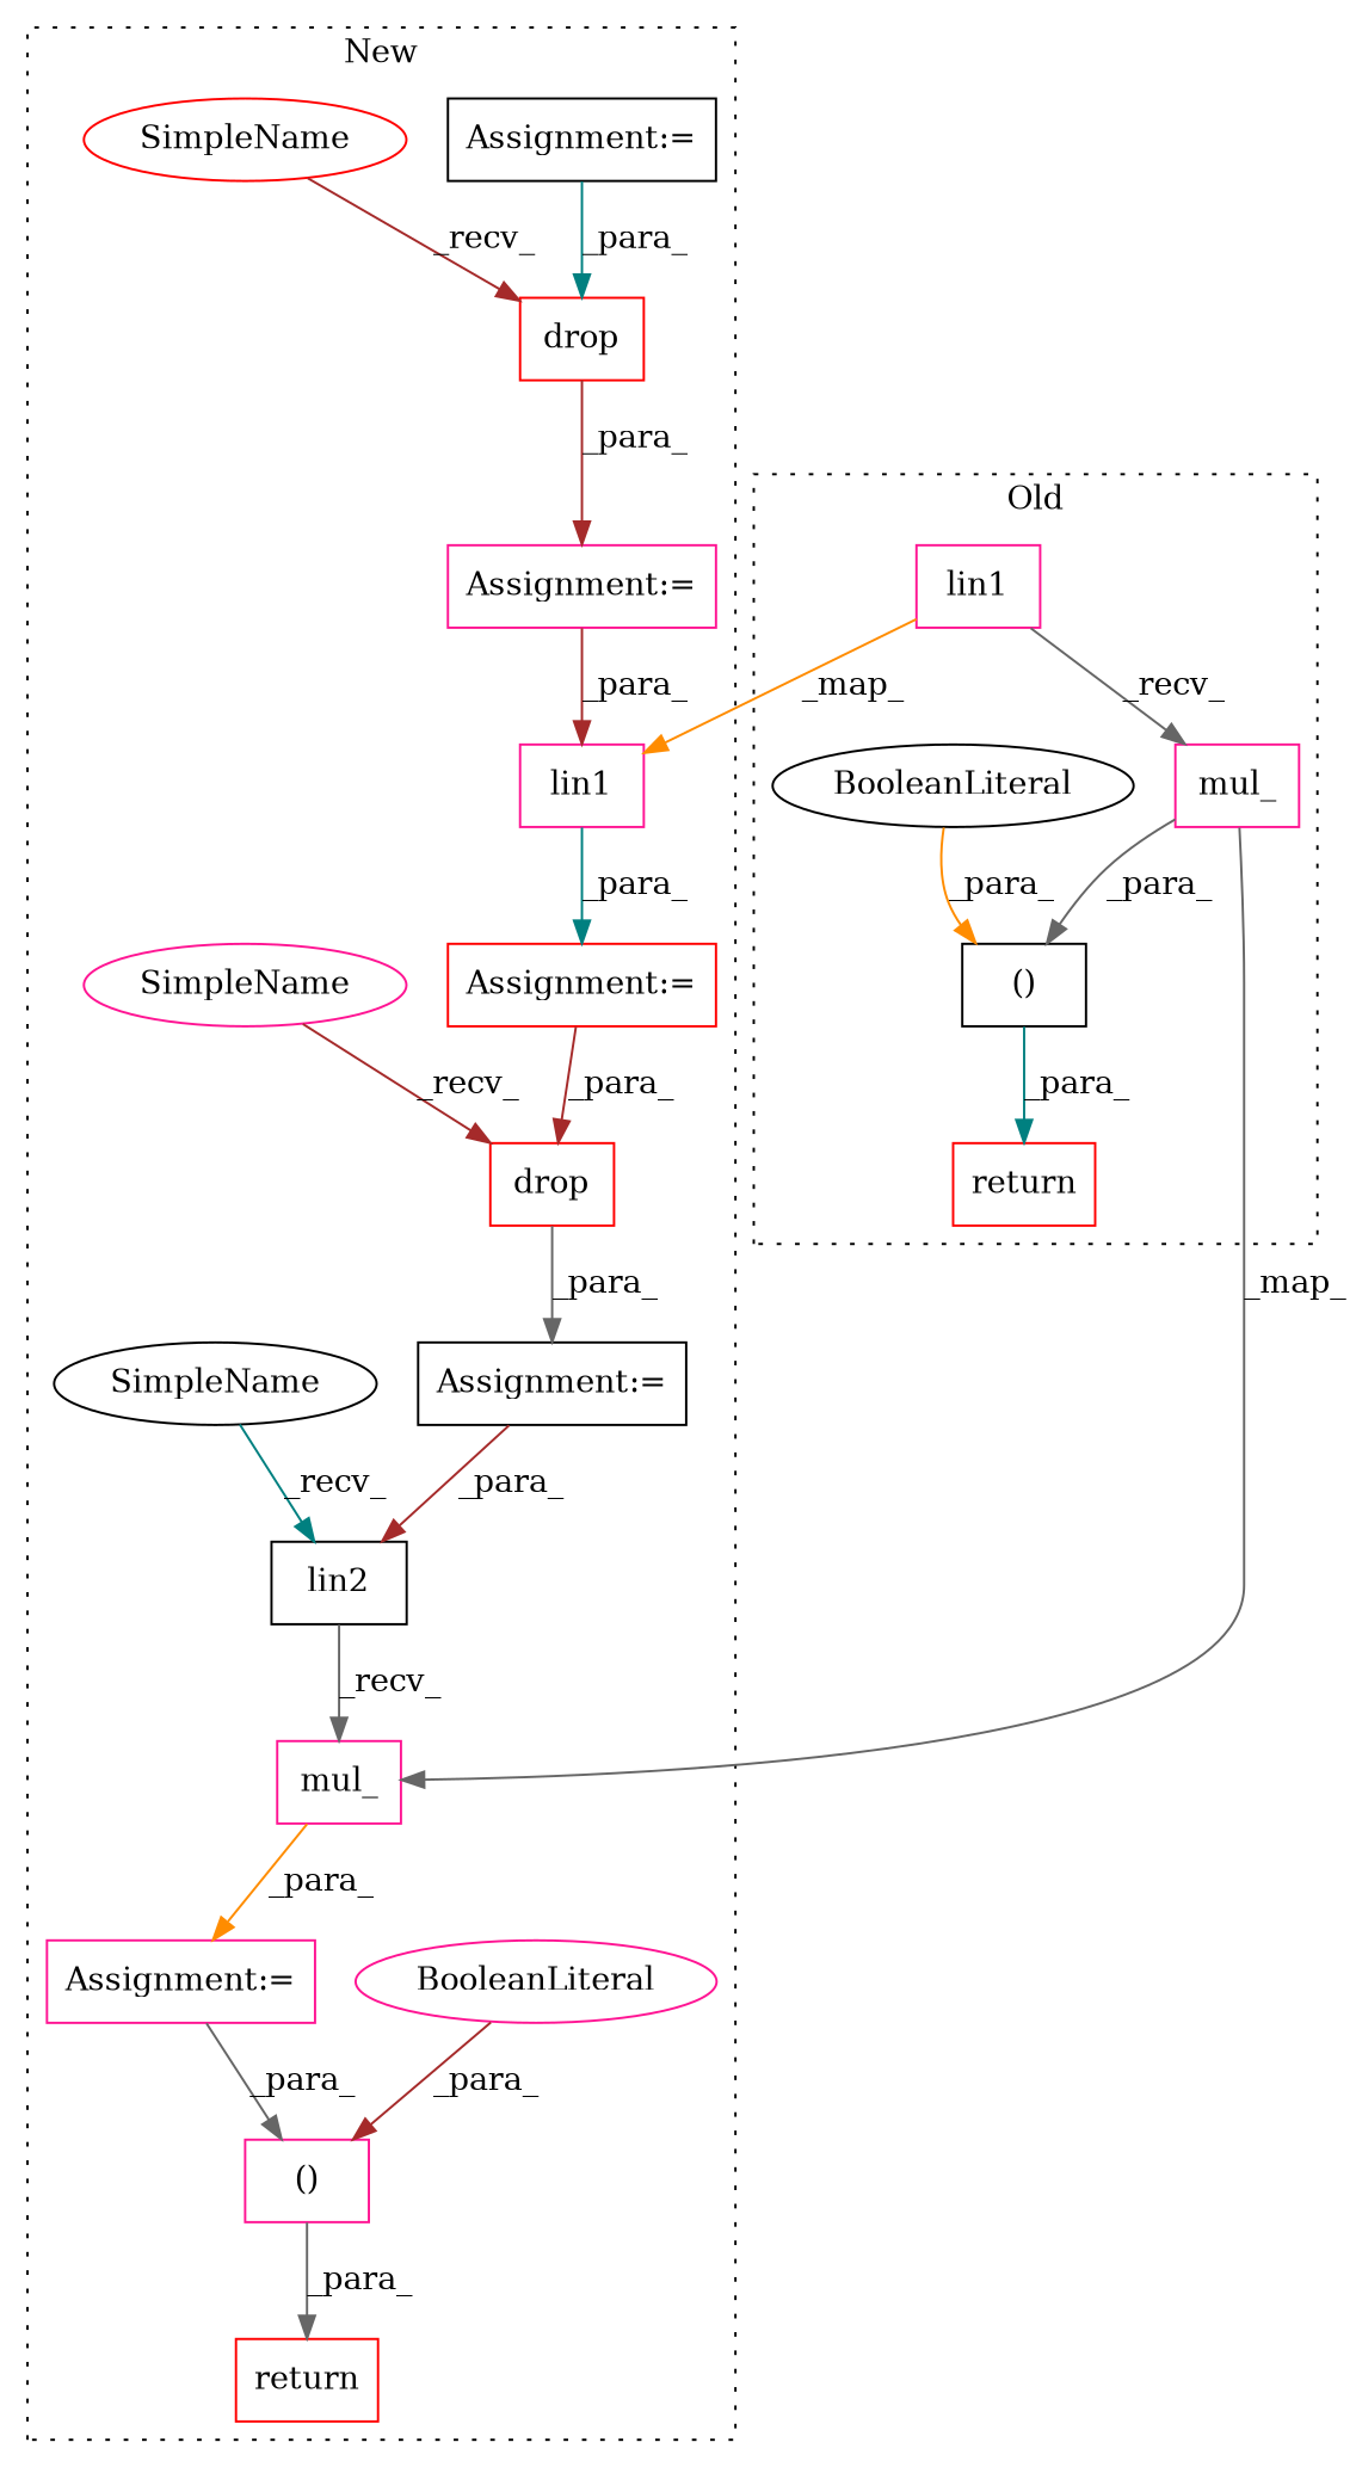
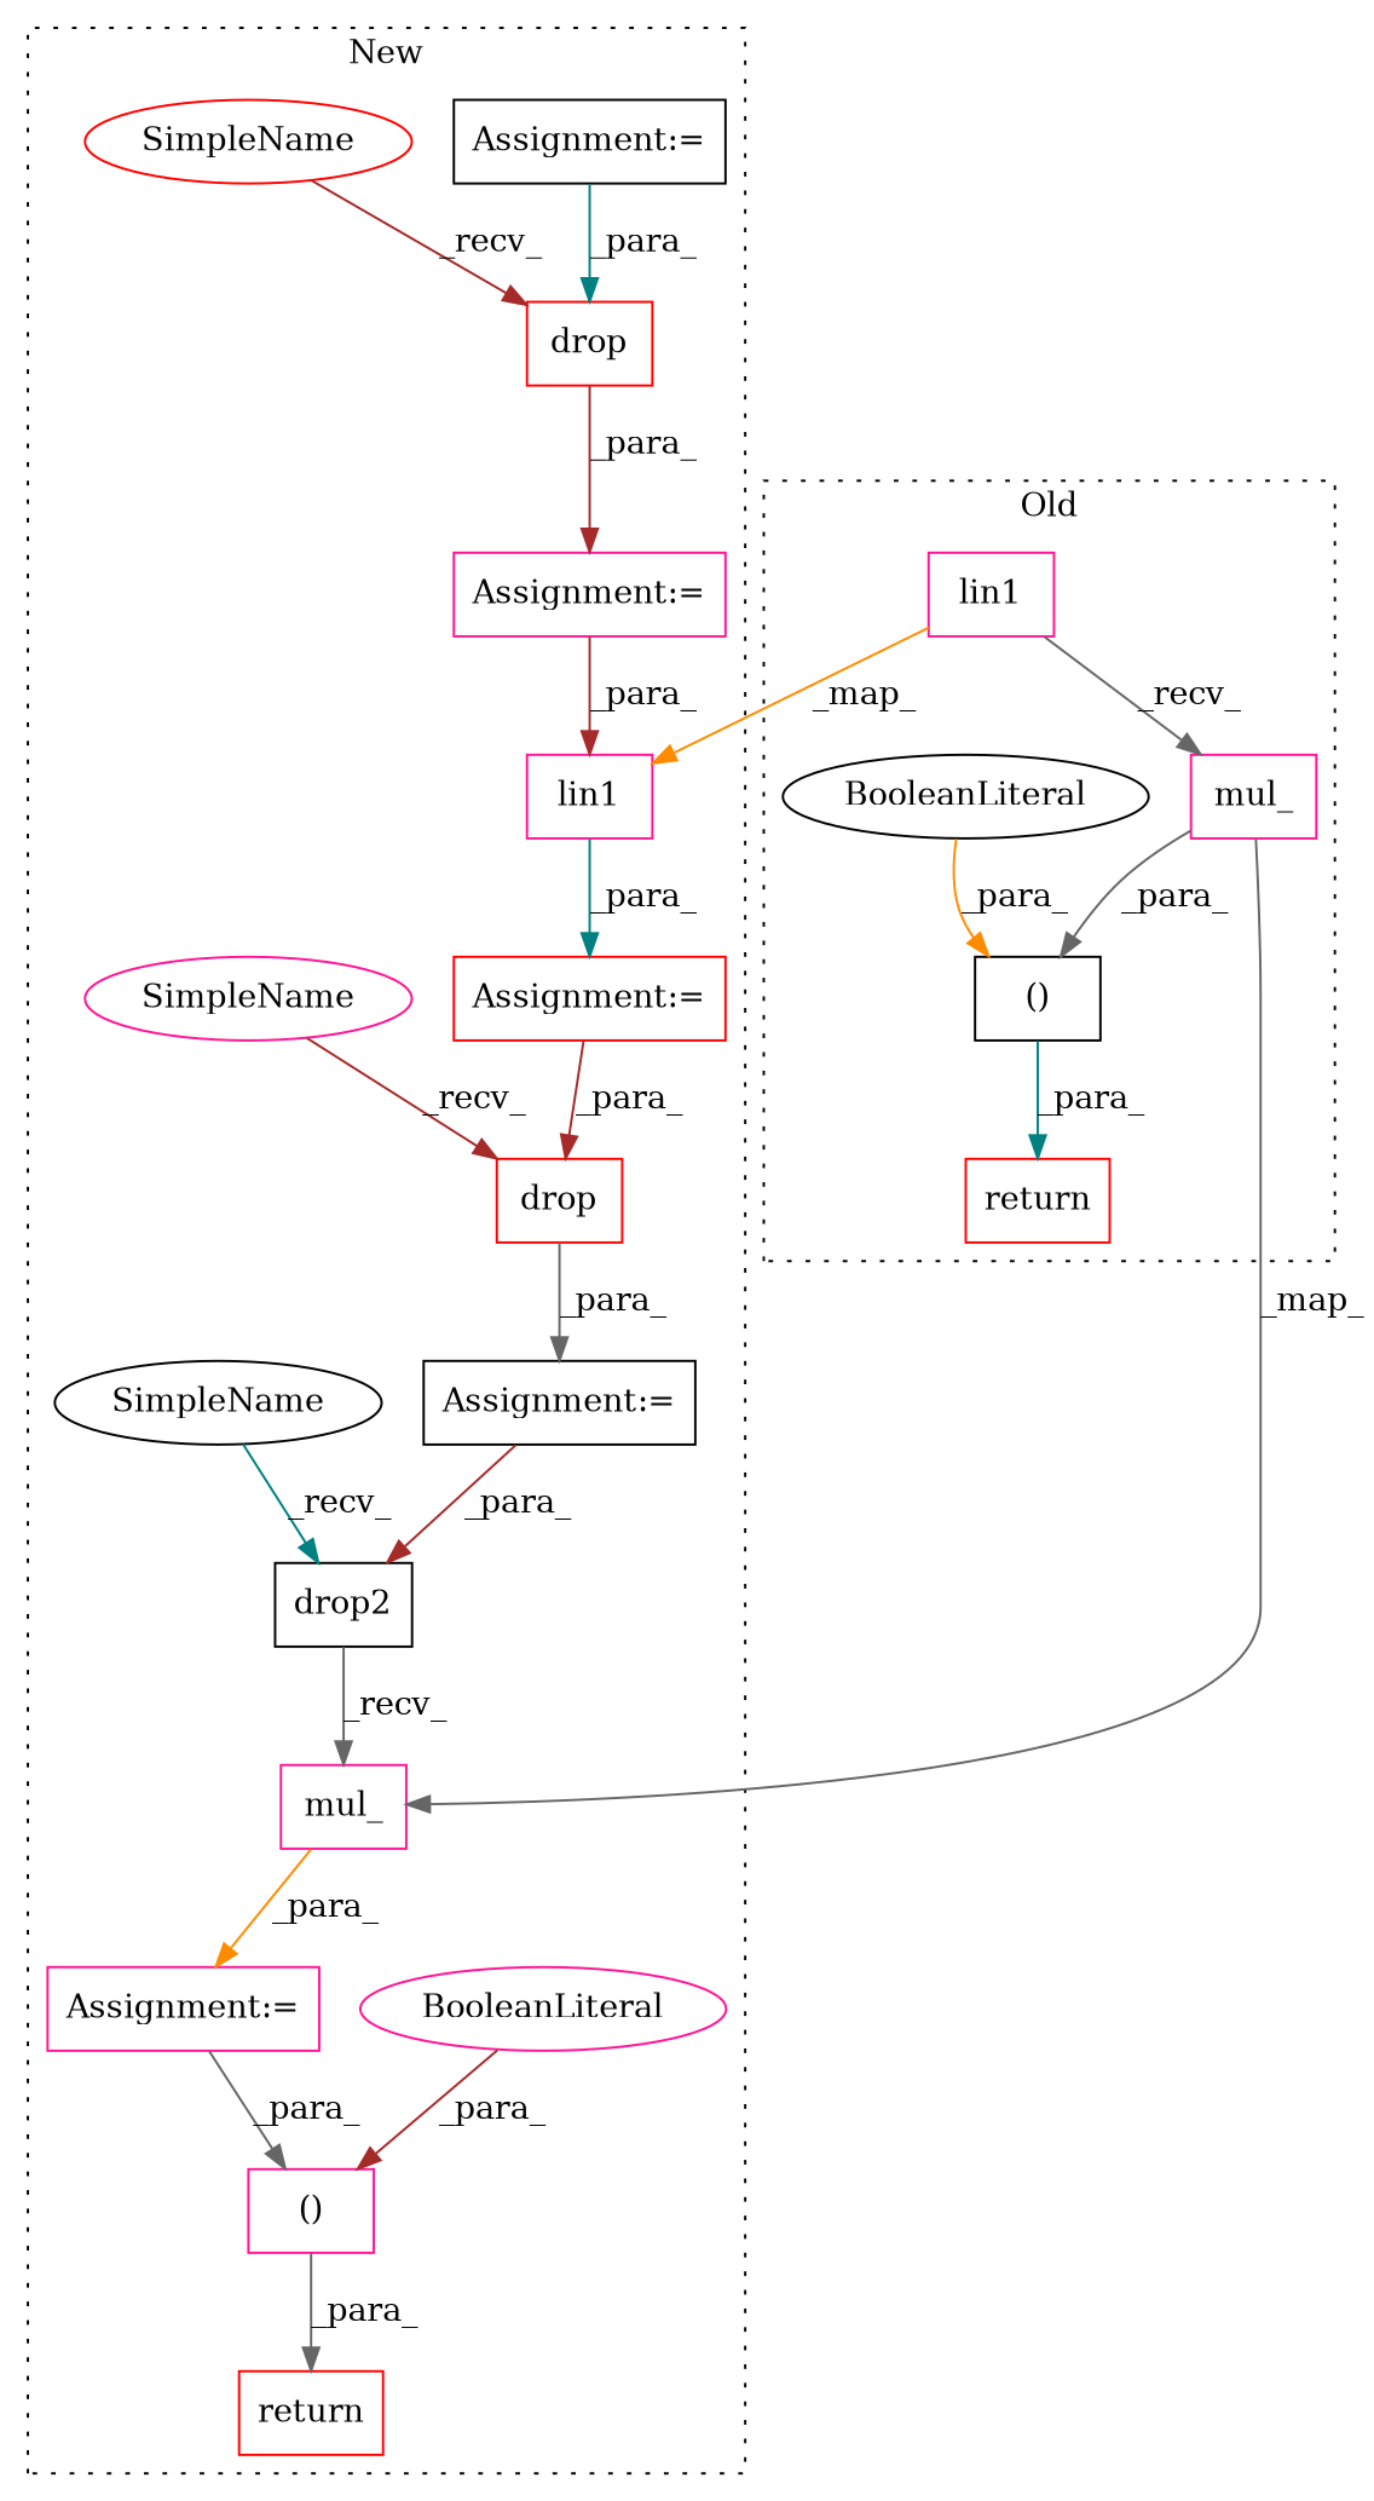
  digraph {
    node [a=32 l="5,1" s=2850 shape=box color=deeppink]
    edge [color=gray40]
    n1 [a=106 l=83 label="()" color=black]
    n2 [a=9 l=4 label=BooleanLiteral shape=ellipse color=black]
    n3 [a=41 l=12 label=return s=2838 color=red]
    n4 [label=mul_ s="2908,2931"]
    n5 [label=lin1 s="2900,2906"]
-   n6 [label=lin2 s="3183,3189" color=black]
+   n6 [label=drop2 s="3183,3189" color=black]
    n7 [a=7 l=1 label="Assignment:=" s=3063]
    n8 [a=7 l=1 label="Assignment:=" s=3149]
    n9 [a=7 l=1 label="Assignment:=" s=3083 color=red]
    n10 [a=41 l=12 label=return s=3222 color=red]
    n11 [label=drop s="3069,3075" color=red]
    n12 [a=106 l=18 label="()" s=3234]
    n13 [label=drop s="3135,3141" color=red]
    n14 [a=9 l=4 label=BooleanLiteral s=3234 shape=ellipse]
    n15 [a=7 l=1 label="Assignment:=" s=3055 color=black]
    n16 [a=7 l=1 label="Assignment:=" s=3129 color=black]
    n17 [label=mul_ s="3191,3214"]
    n18 [label=lin1 s="3114,3120"]
    n19 [a=42 l=4 label=SimpleName s=3064 shape=ellipse color=red]
    n20 [a=42 l=4 label=SimpleName s=3130 shape=ellipse]
    n21 [a=42 l=4 label=SimpleName s=3178 shape=ellipse color=black]
    subgraph cluster_1 {
      label=Old
      style=dotted
      n1
      n2
      n3
      n4
      n5
    }
    subgraph cluster_2 {
      label=New
      style=dotted
      n6
      n7
      n8
      n9
      n10
      n11
      n12
      n13
      n14
      n15
      n16
      n17
      n18
      n19
      n20
      n21
    }
    n1 -> n3 [label=_para_ color=teal]
    n2 -> n1 [label=_para_ color=darkorange]
    n4 -> n1 [label=_para_]
    n4 -> n17 [label=_map_]
    n5 -> n4 [label=_recv_]
    n5 -> n18 [label=_map_ color=darkorange]
    n6 -> n17 [label=_recv_]
    n7 -> n18 [label=_para_ color=brown]
    n8 -> n12 [label=_para_]
    n9 -> n13 [label=_para_ color=brown]
    n11 -> n7 [label=_para_ color=brown]
    n12 -> n10 [label=_para_]
    n13 -> n16 [label=_para_]
    n14 -> n12 [label=_para_ color=brown]
    n15 -> n11 [label=_para_ color=teal]
    n16 -> n6 [label=_para_ color=brown]
    n17 -> n8 [label=_para_ color=darkorange]
    n18 -> n9 [label=_para_ color=teal]
    n19 -> n11 [label=_recv_ color=brown]
    n20 -> n13 [label=_recv_ color=brown]
    n21 -> n6 [label=_recv_ color=teal]
  }
